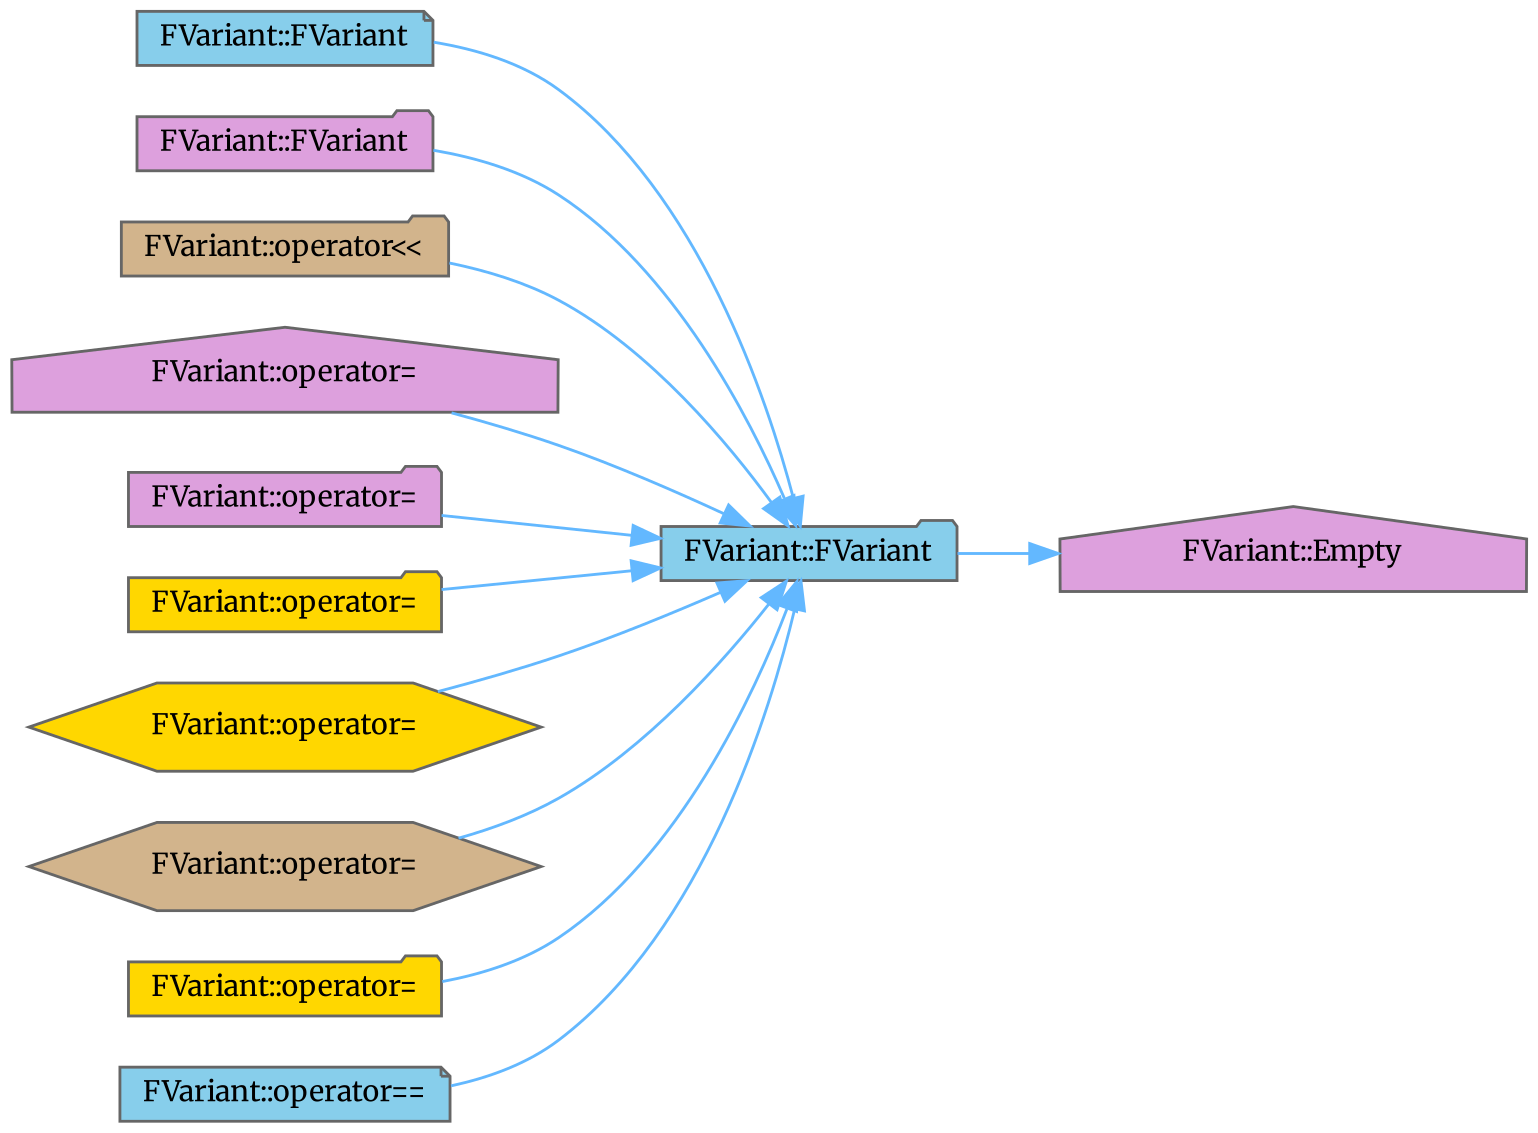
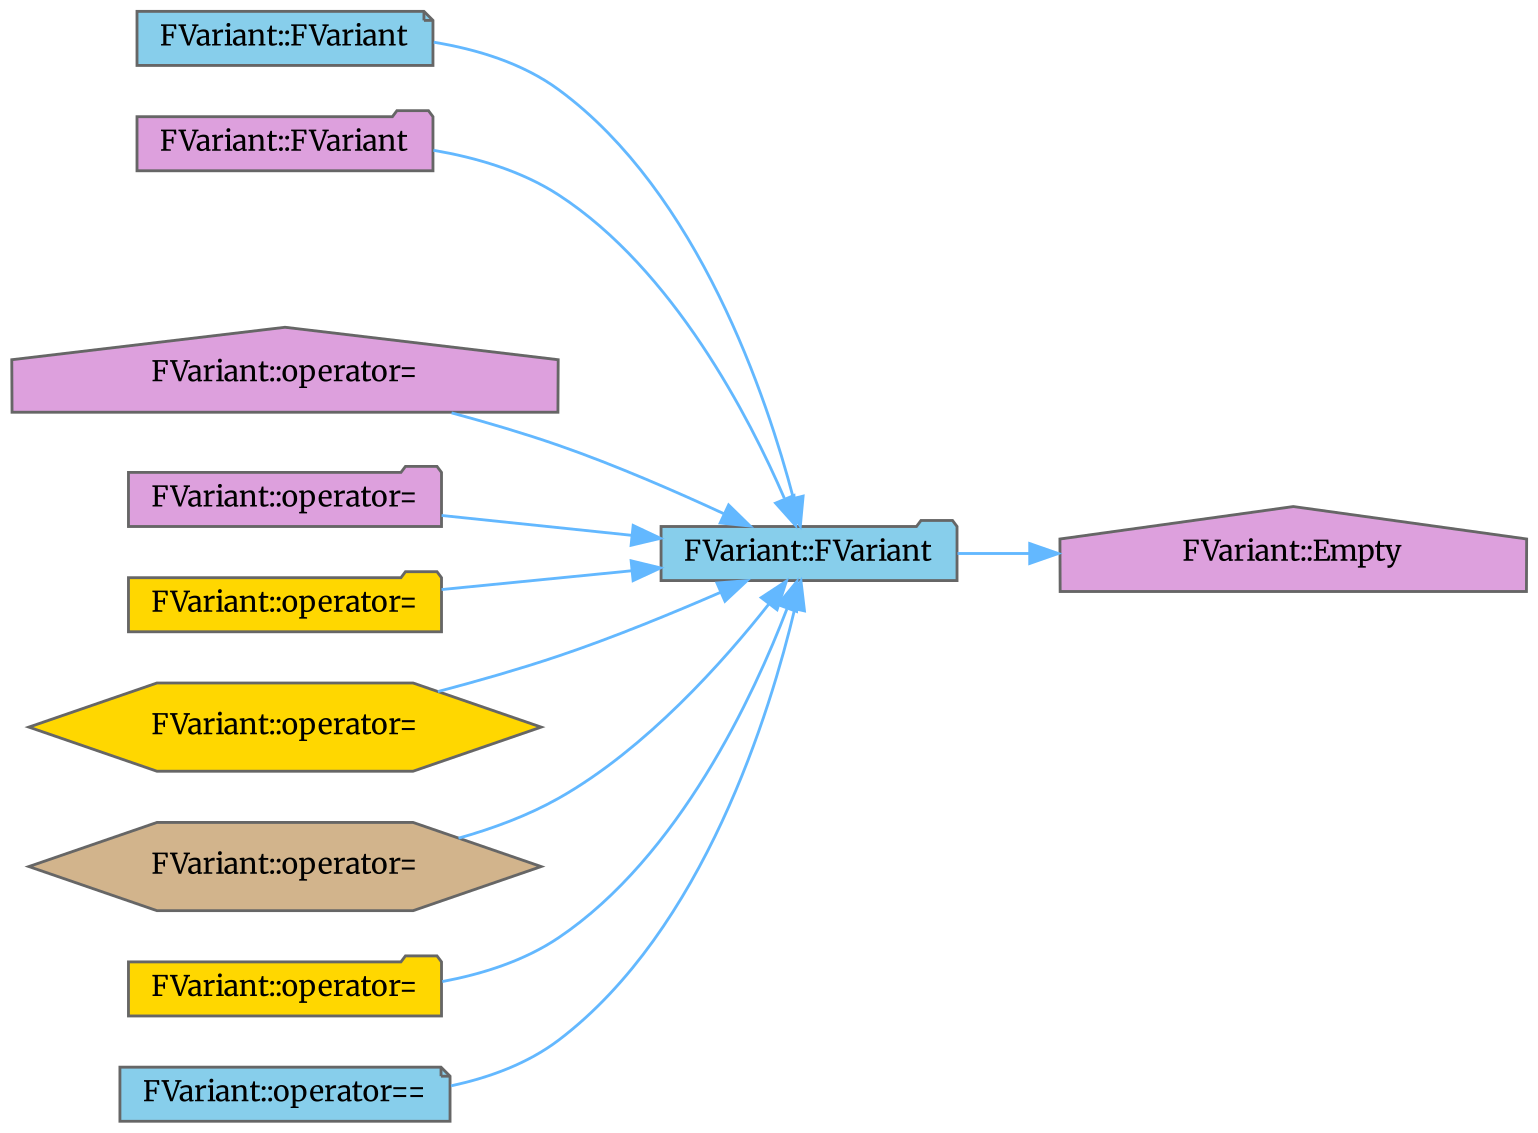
  digraph {
    fontname=Merriweather
    rankdir=RL
    node [color=grey40 fillcolor=plum fontname=Merriweather fontsize=10 shape=folder style=filled]
    edge [color=steelblue1 dir=back fontname=Merriweather fontsize=10 labelfontname=Helvetica labelfontsize=10 style=solid]
    n1 [color=gray40 fontcolor=black height=0.2 label="FVariant::Empty" shape=house width=0.4]
    n2 [fillcolor=skyblue height=0.2 label="FVariant::FVariant" width=0.4]
    n3 [fillcolor=skyblue height=0.2 label="FVariant::FVariant" shape=note width=0.4]
    n4 [height=0.2 label="FVariant::FVariant" width=0.4]
-   n5 [fillcolor=tan height=0.2 label="FVariant::operator\<\<" width=0.4]
    n6 [height=0.2 label="FVariant::operator=" shape=house width=0.4]
    n7 [height=0.2 label="FVariant::operator=" width=0.4]
    n8 [fillcolor=gold height=0.2 label="FVariant::operator=" width=0.4]
    n9 [fillcolor=gold height=0.2 label="FVariant::operator=" shape=hexagon width=0.4]
    n10 [fillcolor=tan height=0.2 label="FVariant::operator=" shape=hexagon width=0.4]
    n11 [fillcolor=gold height=0.2 label="FVariant::operator=" width=0.4]
    n12 [fillcolor=skyblue height=0.2 label="FVariant::operator==" shape=note width=0.4]
    n1 -> n2
    n2 -> n3
    n2 -> n4
-   n2 -> n5
    n2 -> n6
    n2 -> n7
    n2 -> n8
    n2 -> n9
    n2 -> n10
    n2 -> n11
    n2 -> n12
  }
